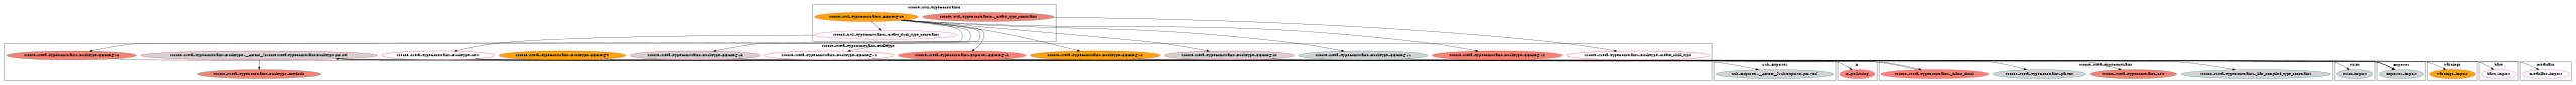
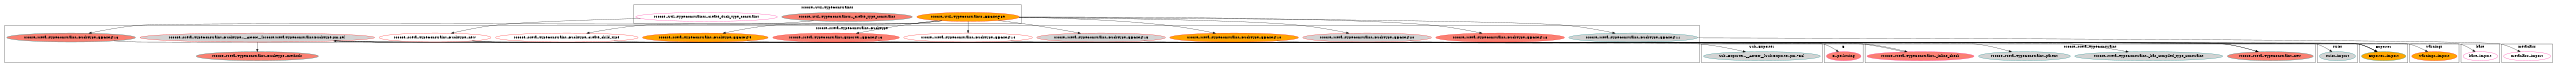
  digraph {
    node [color=red fillcolor=lightgrey style=filled]
    "Moose::Meta::TypeConstraint::DuckType::BEGIN@16" [color=teal fillcolor=salmon]
    "Moose::Meta::TypeConstraint::DuckType::methods" [color=teal fillcolor=salmon]
    "Moose::Meta::TypeConstraint::DuckType::__ANON__[Moose/Meta/TypeConstraint/DuckType.pm:39]"
    "Moose::Meta::TypeConstraint::DuckType::BEGIN@9" [fillcolor=orange]
    "Moose::Meta::TypeConstraint::DuckType::create_child_type" [fillcolor=white]
    "Moose::Meta::TypeConstraint::DuckType::BEGIN@15"
    "Moose::Meta::TypeConstraint::DuckType::BEGIN@14" [fillcolor=white]
    "Moose::Meta::TypeConstraint::DuckType::new" [fillcolor=white]
    "Moose::Meta::TypeConstraint::DuckType::BEGIN@10" [fillcolor=orange]
    "Moose::Meta::TypeConstraint::DuckType::BEGIN@20"
    n11 [fillcolor=salmon label="Moose::Meta::TypeConstraint::Exporter::BEGIN@13"]
    "Moose::Meta::TypeConstraint::DuckType::BEGIN@11" [color=teal]
    "Moose::Meta::TypeConstraint::DuckType::BEGIN@18" [fillcolor=salmon]
    "metaclass::import" [color=deeppink fillcolor=white]
    "warnings::import" [fillcolor=orange]
-   "Exporter::import" [color=teal]
+   "Exporter::import" [color=teal fillcolor=orange]
    "base::import" [color=deeppink fillcolor=white]
    "B::perlstring" [color=deeppink fillcolor=salmon]
    "Moose::Meta::TypeConstraint::_has_compiled_type_constraint" [color=teal]
    "Moose::Meta::TypeConstraint::_inline_check" [color=deeppink fillcolor=salmon]
    "Moose::Meta::TypeConstraint::parent" [color=teal]
    "Moose::Meta::TypeConstraint::new" [color=teal fillcolor=salmon]
    "Moose::Util::TypeConstraints::create_duck_type_constraint" [color=deeppink fillcolor=white]
    "Moose::Util::TypeConstraints::BEGIN@39" [fillcolor=orange]
    "Moose::Util::TypeConstraints::_create_type_constraint" [color=teal fillcolor=salmon]
    "Sub::Exporter::__ANON__[Sub/Exporter.pm:756]" [color=teal]
    "strict::import" [color=teal]
    subgraph cluster_1 {
      label="Moose::Meta::TypeConstraint::DuckType"
      "Moose::Meta::TypeConstraint::DuckType::BEGIN@16"
      "Moose::Meta::TypeConstraint::DuckType::methods"
      "Moose::Meta::TypeConstraint::DuckType::__ANON__[Moose/Meta/TypeConstraint/DuckType.pm:39]"
      "Moose::Meta::TypeConstraint::DuckType::BEGIN@9"
      "Moose::Meta::TypeConstraint::DuckType::create_child_type"
      "Moose::Meta::TypeConstraint::DuckType::BEGIN@15"
      "Moose::Meta::TypeConstraint::DuckType::BEGIN@14"
      "Moose::Meta::TypeConstraint::DuckType::new"
      "Moose::Meta::TypeConstraint::DuckType::BEGIN@10"
      "Moose::Meta::TypeConstraint::DuckType::BEGIN@20"
      n11
      "Moose::Meta::TypeConstraint::DuckType::BEGIN@11"
      "Moose::Meta::TypeConstraint::DuckType::BEGIN@18"
    }
    subgraph cluster_2 {
      label=metaclass
      "metaclass::import"
    }
    subgraph cluster_3 {
      label=warnings
      "warnings::import"
    }
    subgraph cluster_4 {
      label=Exporter
      "Exporter::import"
    }
    subgraph cluster_5 {
      label=base
      "base::import"
    }
    subgraph cluster_6 {
      label=B
      "B::perlstring"
    }
    subgraph cluster_7 {
      label="Moose::Meta::TypeConstraint"
      "Moose::Meta::TypeConstraint::_has_compiled_type_constraint"
      "Moose::Meta::TypeConstraint::_inline_check"
      "Moose::Meta::TypeConstraint::parent"
      "Moose::Meta::TypeConstraint::new"
    }
    subgraph cluster_8 {
      label="Moose::Util::TypeConstraints"
      "Moose::Util::TypeConstraints::create_duck_type_constraint"
      "Moose::Util::TypeConstraints::BEGIN@39"
      "Moose::Util::TypeConstraints::_create_type_constraint"
    }
    subgraph cluster_9 {
      label="Sub::Exporter"
      "Sub::Exporter::__ANON__[Sub/Exporter.pm:756]"
    }
    subgraph cluster_10 {
      label="strict"
      "strict::import"
    }
    "Moose::Meta::TypeConstraint::DuckType::BEGIN@16" -> "Sub::Exporter::__ANON__[Sub/Exporter.pm:756]"
    "Moose::Meta::TypeConstraint::DuckType::__ANON__[Moose/Meta/TypeConstraint/DuckType.pm:39]" -> "Moose::Meta::TypeConstraint::DuckType::methods"
    "Moose::Meta::TypeConstraint::DuckType::__ANON__[Moose/Meta/TypeConstraint/DuckType.pm:39]" -> "B::perlstring"
    "Moose::Meta::TypeConstraint::DuckType::__ANON__[Moose/Meta/TypeConstraint/DuckType.pm:39]" -> "Moose::Meta::TypeConstraint::_inline_check"
    "Moose::Meta::TypeConstraint::DuckType::__ANON__[Moose/Meta/TypeConstraint/DuckType.pm:39]" -> "Moose::Meta::TypeConstraint::parent"
    "Moose::Meta::TypeConstraint::DuckType::BEGIN@9" -> "strict::import"
+   "Moose::Meta::TypeConstraint::DuckType::create_child_type" -> "Moose::Meta::TypeConstraint::new"
    "Moose::Meta::TypeConstraint::DuckType::BEGIN@15" -> "Exporter::import"
    "Moose::Meta::TypeConstraint::DuckType::BEGIN@14" -> "Exporter::import"
    "Moose::Meta::TypeConstraint::DuckType::new" -> "Moose::Meta::TypeConstraint::_has_compiled_type_constraint"
    "Moose::Meta::TypeConstraint::DuckType::new" -> "Moose::Meta::TypeConstraint::new"
    "Moose::Meta::TypeConstraint::DuckType::BEGIN@10" -> "warnings::import"
    "Moose::Meta::TypeConstraint::DuckType::BEGIN@20" -> "base::import"
    n11 -> "Exporter::import"
    "Moose::Meta::TypeConstraint::DuckType::BEGIN@11" -> "metaclass::import"
    "Moose::Meta::TypeConstraint::_inline_check" -> "Moose::Meta::TypeConstraint::DuckType::__ANON__[Moose/Meta/TypeConstraint/DuckType.pm:39]"
    "Moose::Util::TypeConstraints::create_duck_type_constraint" -> "Moose::Meta::TypeConstraint::DuckType::new"
    "Moose::Util::TypeConstraints::BEGIN@39" -> "Moose::Meta::TypeConstraint::DuckType::BEGIN@16"
-   "Moose::Util::TypeConstraints::BEGIN@39" -> "Moose::Util::TypeConstraints::create_duck_type_constraint"
+   "Moose::Util::TypeConstraints::BEGIN@39" -> "Moose::Meta::TypeConstraint::DuckType::BEGIN@9"
    "Moose::Util::TypeConstraints::BEGIN@39" -> "Moose::Meta::TypeConstraint::DuckType::BEGIN@15"
    "Moose::Util::TypeConstraints::BEGIN@39" -> "Moose::Meta::TypeConstraint::DuckType::BEGIN@14"
    "Moose::Util::TypeConstraints::BEGIN@39" -> "Moose::Meta::TypeConstraint::DuckType::BEGIN@10"
    "Moose::Util::TypeConstraints::BEGIN@39" -> "Moose::Meta::TypeConstraint::DuckType::BEGIN@20"
    "Moose::Util::TypeConstraints::BEGIN@39" -> n11
    "Moose::Util::TypeConstraints::BEGIN@39" -> "Moose::Meta::TypeConstraint::DuckType::BEGIN@11"
    "Moose::Util::TypeConstraints::BEGIN@39" -> "Moose::Meta::TypeConstraint::DuckType::BEGIN@18"
    "Moose::Util::TypeConstraints::_create_type_constraint" -> "Moose::Meta::TypeConstraint::DuckType::create_child_type"
  }
